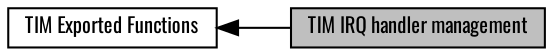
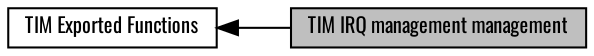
  digraph {
    rankdir=LR
    fontname=Oswald
    node [color=black fontname=Oswald fontsize=10 shape=box style=filled]
    n1 [fillcolor=white height=0.2 label="TIM Exported Functions" width=0.4]
-   n2 [fillcolor=grey75 fontcolor=black height=0.2 label="TIM IRQ handler management" width=0.4]
+   n2 [fillcolor=grey75 fontcolor=black height=0.2 label="TIM IRQ management management" width=0.4]
    n1 -> n2 [dir=back fontname=Oswald fontsize=10 labelfontname=Helvetica labelfontsize=10 shape=plaintext style=solid]
  }
